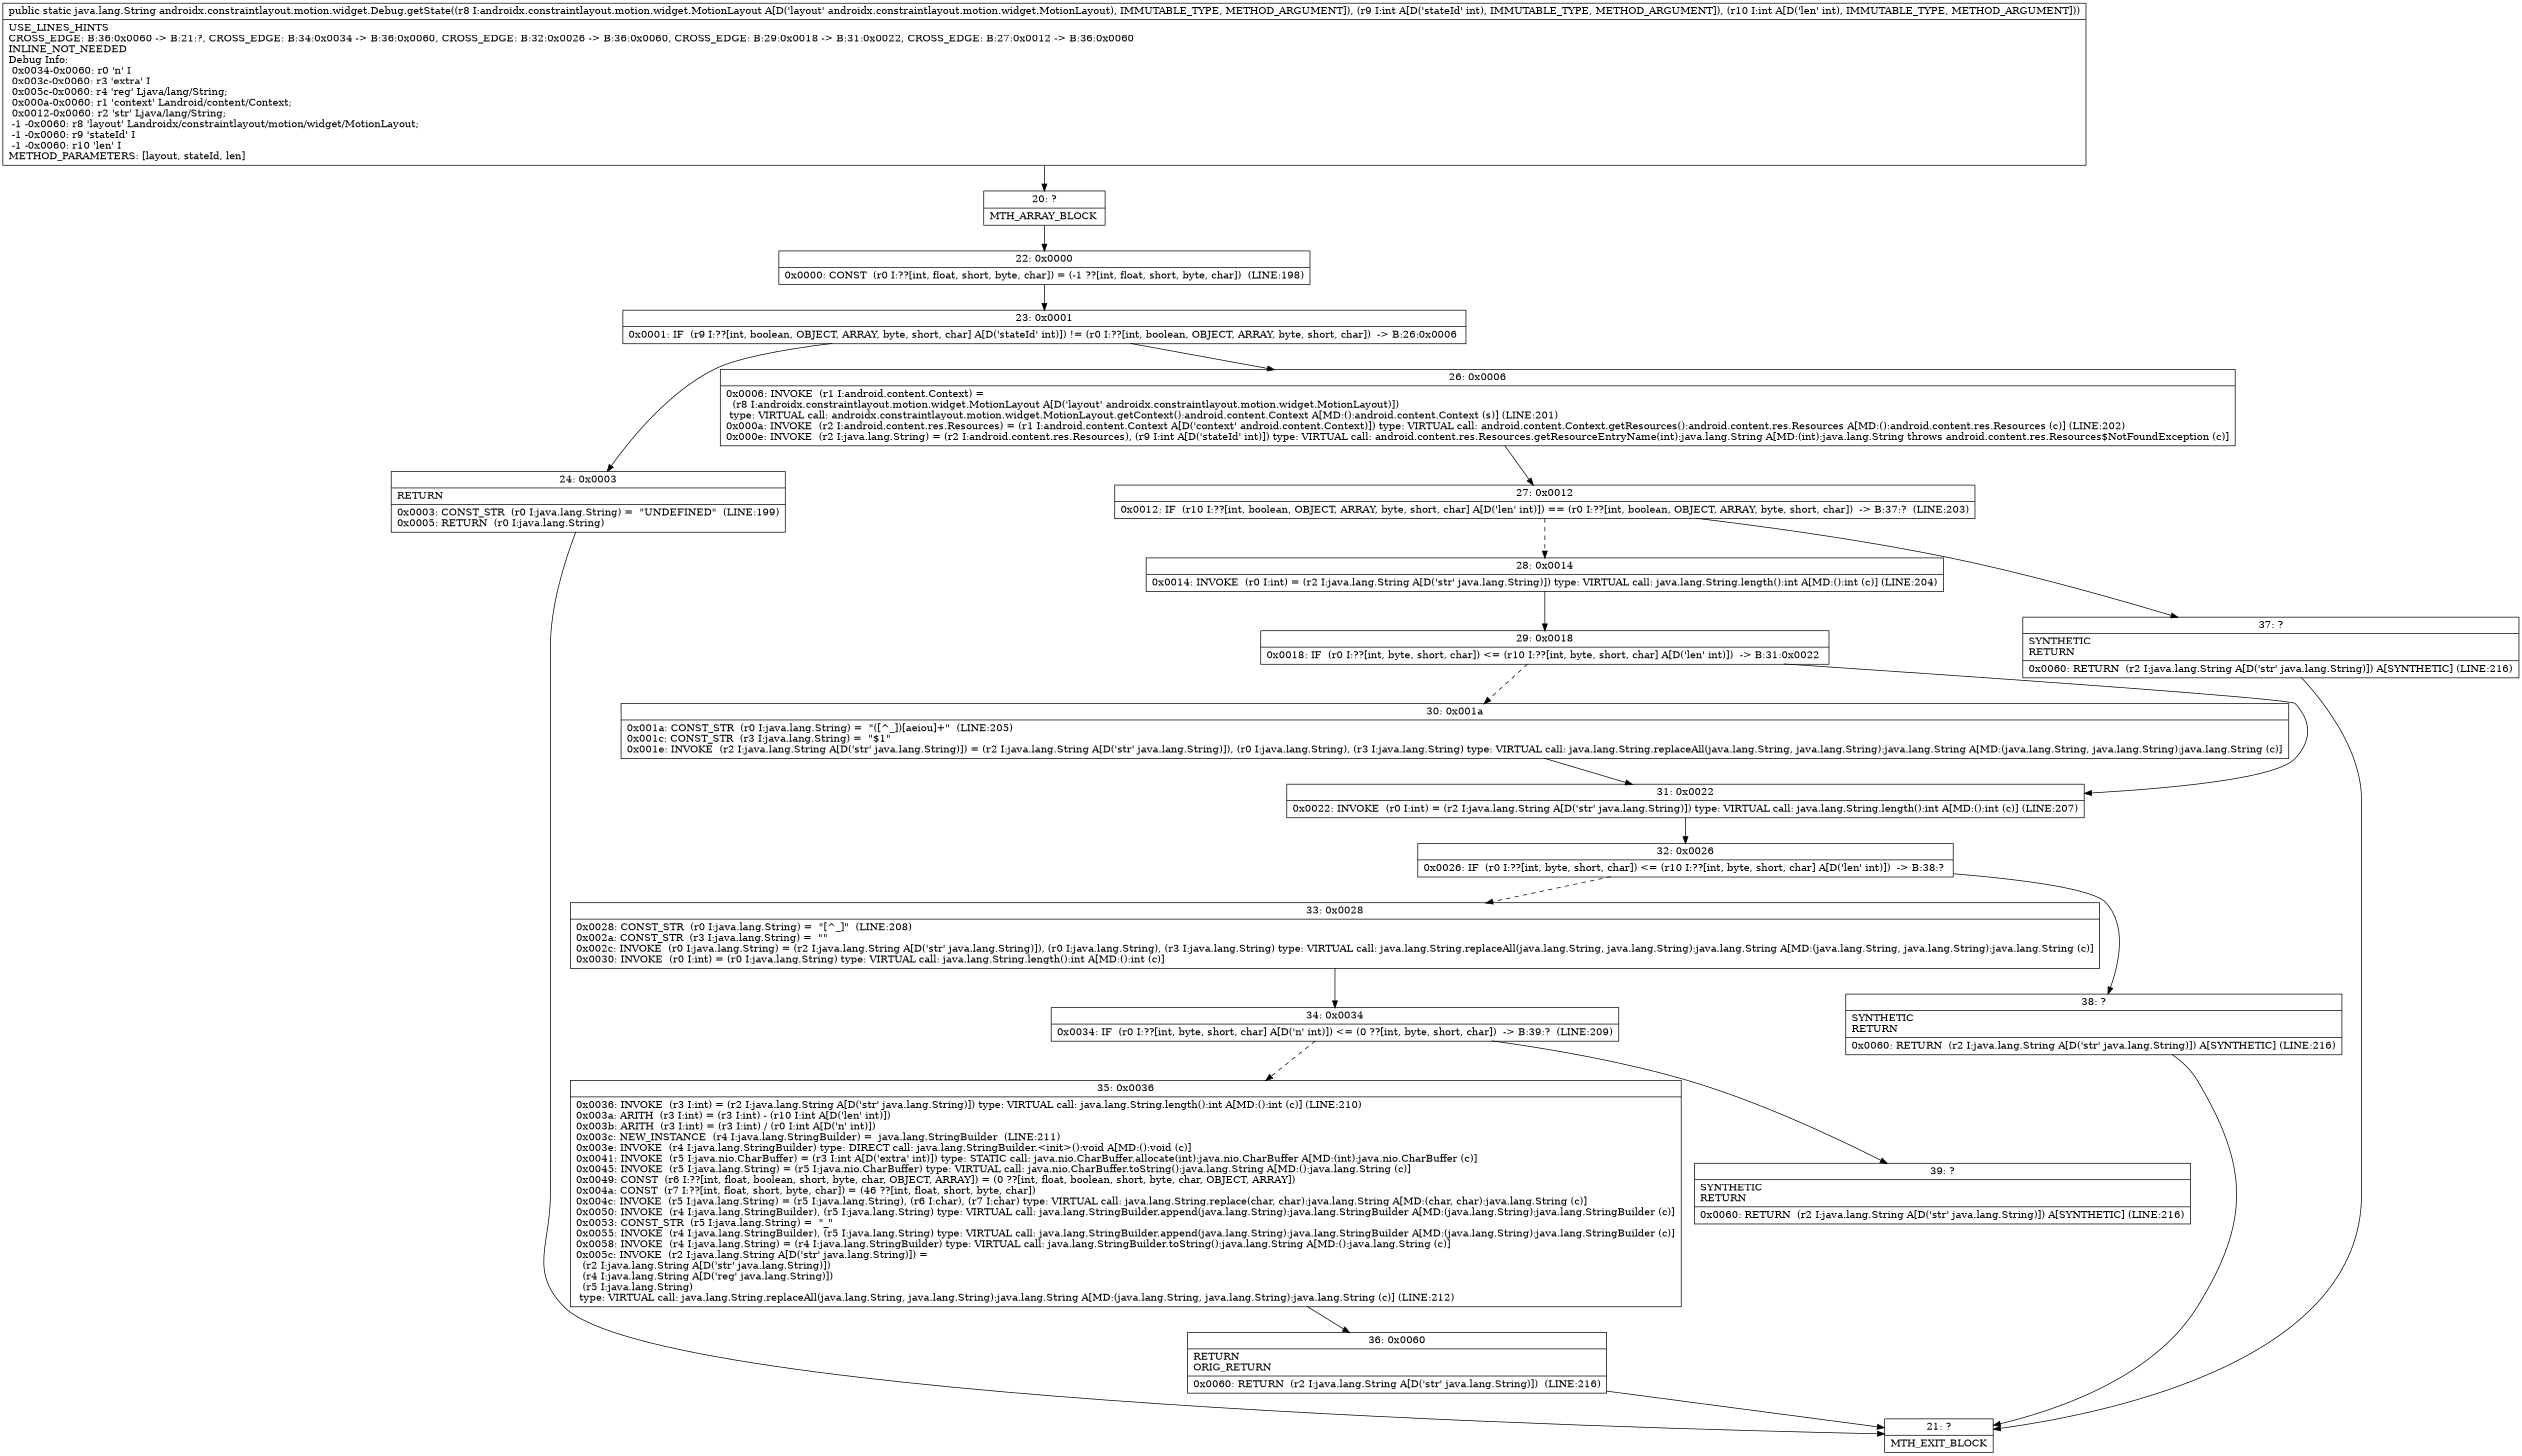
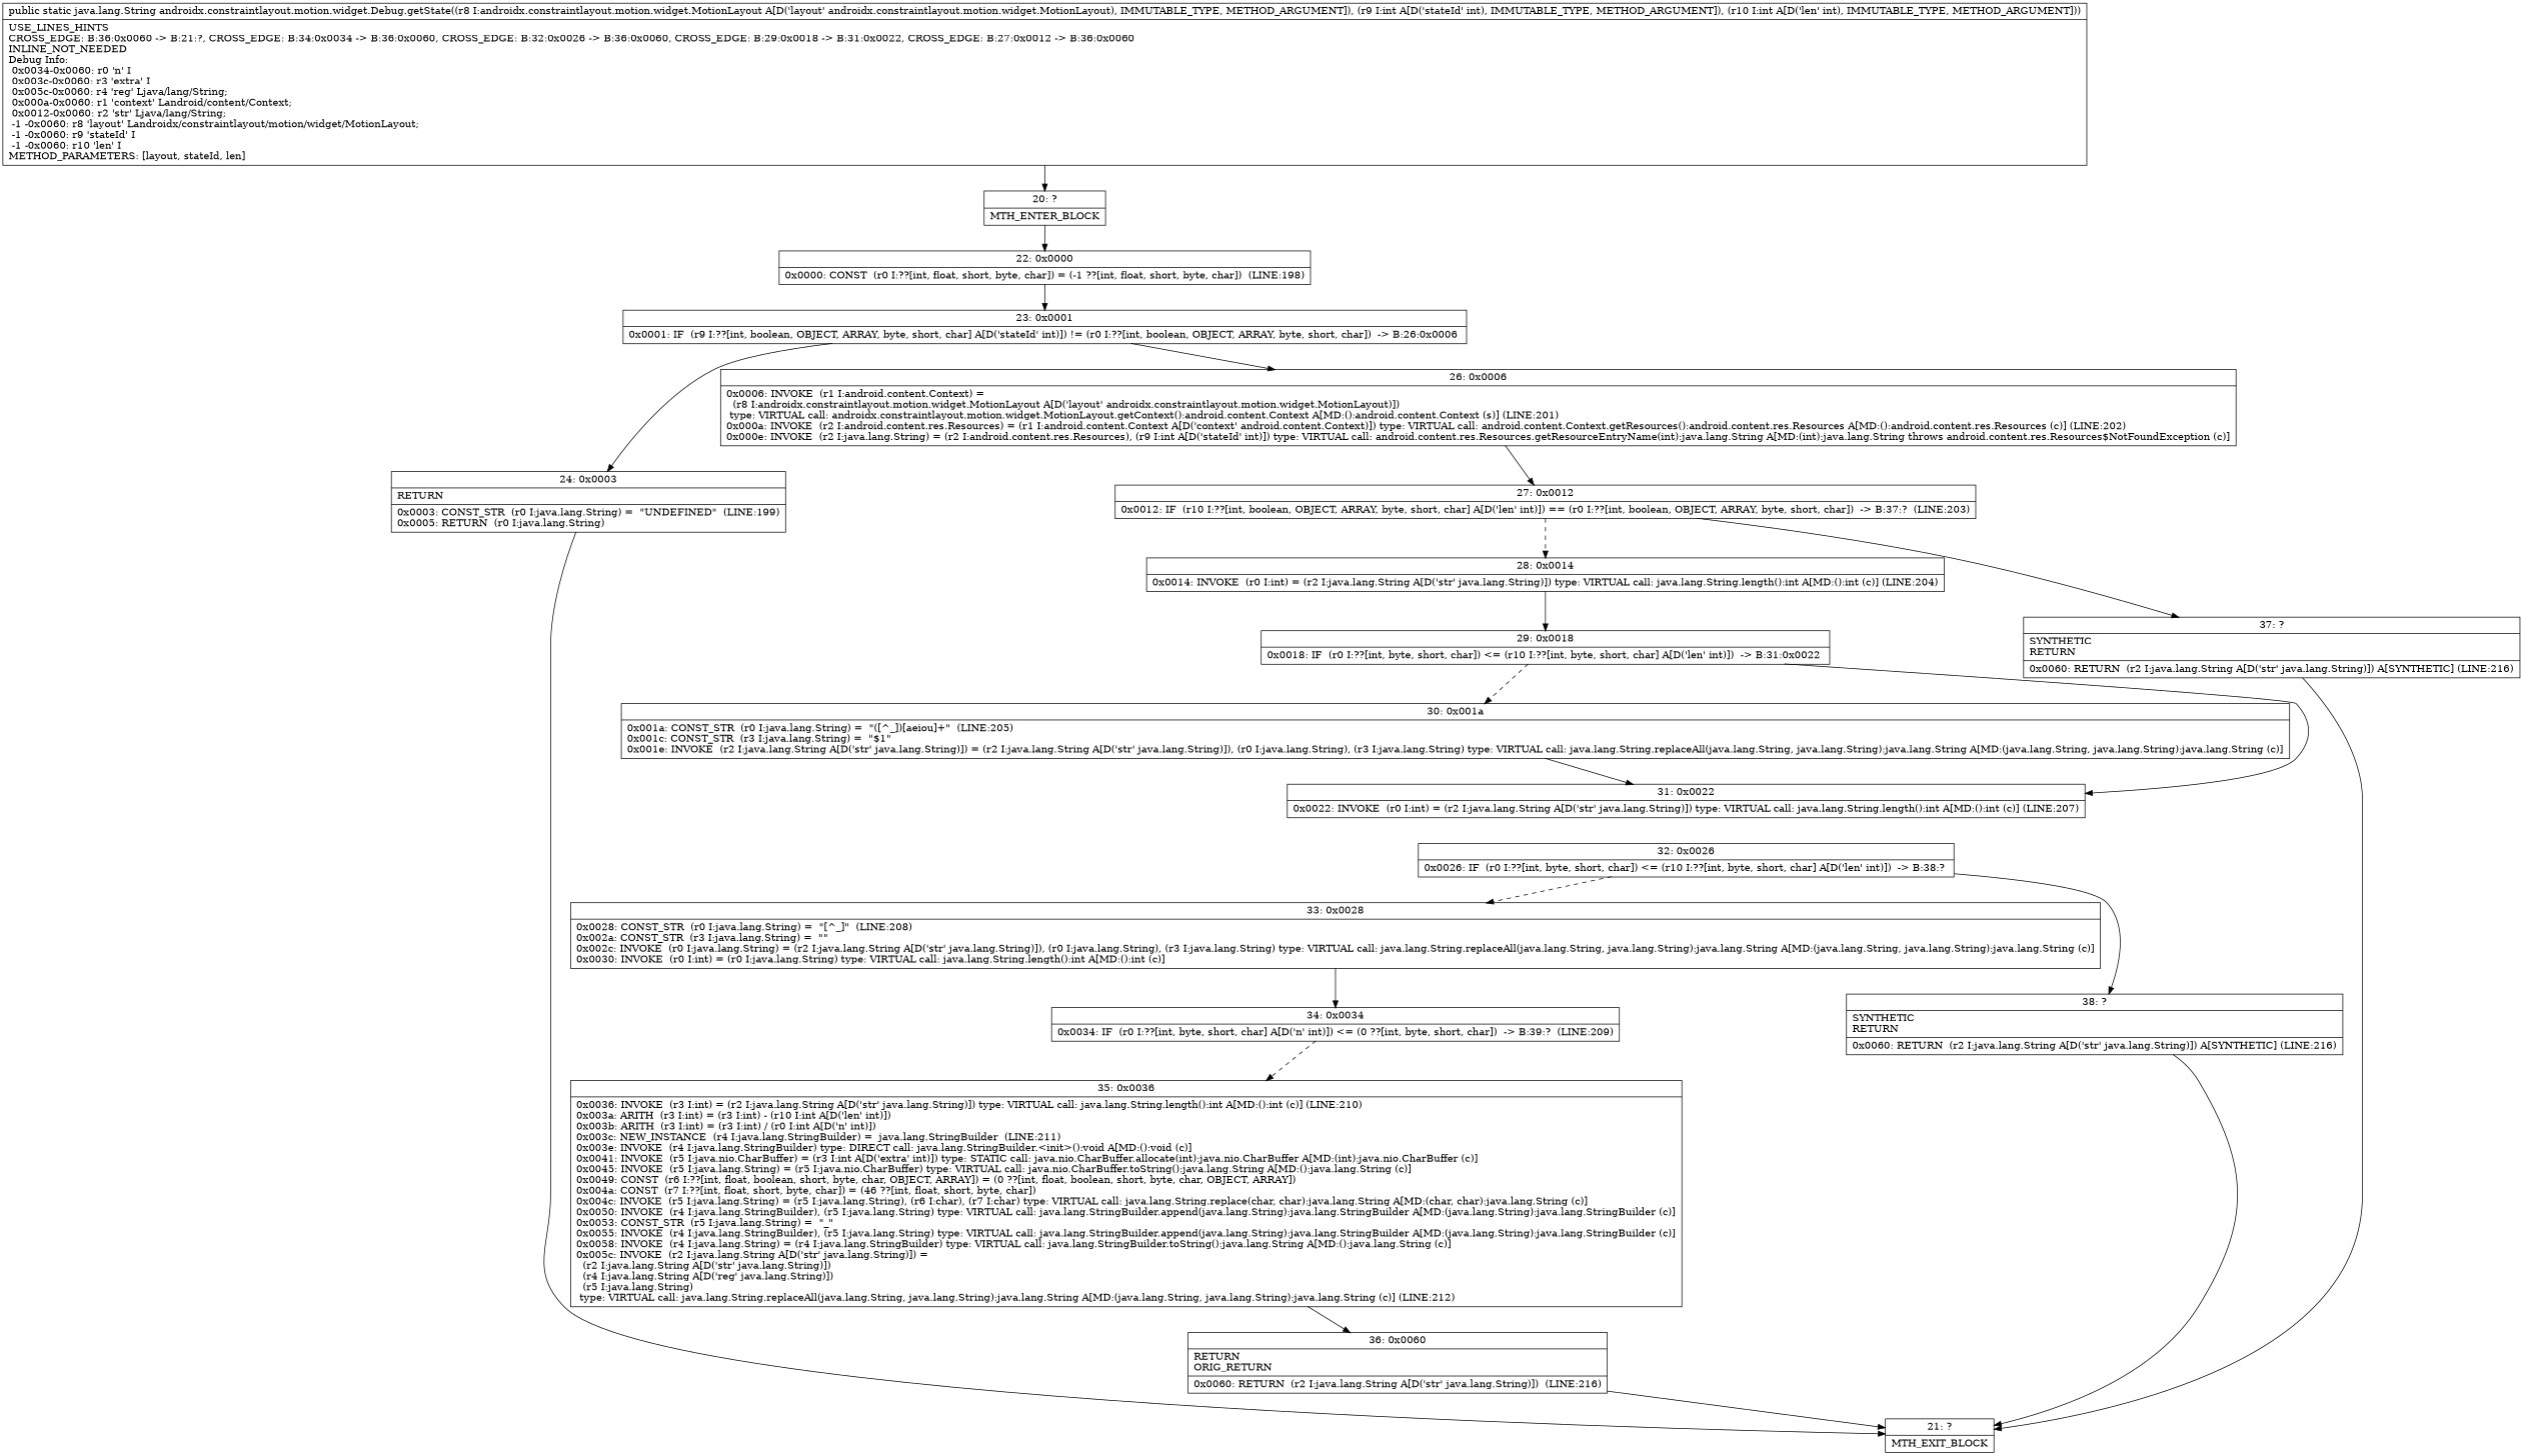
  digraph {
    node [shape=record]
-   n1 [label="{20\:\ ?|MTH_ARRAY_BLOCK\l}"]
+   n1 [label="{20\:\ ?|MTH_ENTER_BLOCK\l}"]
    n2 [label="{22\:\ 0x0000|0x0000: CONST  (r0 I:??[int, float, short, byte, char]) = (\-1 ??[int, float, short, byte, char])  (LINE:198)\l}"]
    n3 [label="{23\:\ 0x0001|0x0001: IF  (r9 I:??[int, boolean, OBJECT, ARRAY, byte, short, char] A[D('stateId' int)]) != (r0 I:??[int, boolean, OBJECT, ARRAY, byte, short, char])  \-\> B:26:0x0006 \l}"]
    n4 [label="{24\:\ 0x0003|RETURN\l|0x0003: CONST_STR  (r0 I:java.lang.String) =  \"UNDEFINED\"  (LINE:199)\l0x0005: RETURN  (r0 I:java.lang.String) \l}"]
    n5 [label="{26\:\ 0x0006|0x0006: INVOKE  (r1 I:android.content.Context) = \l  (r8 I:androidx.constraintlayout.motion.widget.MotionLayout A[D('layout' androidx.constraintlayout.motion.widget.MotionLayout)])\l type: VIRTUAL call: androidx.constraintlayout.motion.widget.MotionLayout.getContext():android.content.Context A[MD:():android.content.Context (s)] (LINE:201)\l0x000a: INVOKE  (r2 I:android.content.res.Resources) = (r1 I:android.content.Context A[D('context' android.content.Context)]) type: VIRTUAL call: android.content.Context.getResources():android.content.res.Resources A[MD:():android.content.res.Resources (c)] (LINE:202)\l0x000e: INVOKE  (r2 I:java.lang.String) = (r2 I:android.content.res.Resources), (r9 I:int A[D('stateId' int)]) type: VIRTUAL call: android.content.res.Resources.getResourceEntryName(int):java.lang.String A[MD:(int):java.lang.String throws android.content.res.Resources$NotFoundException (c)]\l}"]
    n6 [label="{21\:\ ?|MTH_EXIT_BLOCK\l}"]
    n7 [label="{27\:\ 0x0012|0x0012: IF  (r10 I:??[int, boolean, OBJECT, ARRAY, byte, short, char] A[D('len' int)]) == (r0 I:??[int, boolean, OBJECT, ARRAY, byte, short, char])  \-\> B:37:?  (LINE:203)\l}"]
    n8 [label="{28\:\ 0x0014|0x0014: INVOKE  (r0 I:int) = (r2 I:java.lang.String A[D('str' java.lang.String)]) type: VIRTUAL call: java.lang.String.length():int A[MD:():int (c)] (LINE:204)\l}"]
    n9 [label="{37\:\ ?|SYNTHETIC\lRETURN\l|0x0060: RETURN  (r2 I:java.lang.String A[D('str' java.lang.String)]) A[SYNTHETIC] (LINE:216)\l}"]
    n10 [label="{29\:\ 0x0018|0x0018: IF  (r0 I:??[int, byte, short, char]) \<= (r10 I:??[int, byte, short, char] A[D('len' int)])  \-\> B:31:0x0022 \l}"]
    n11 [label="{30\:\ 0x001a|0x001a: CONST_STR  (r0 I:java.lang.String) =  \"([^_])[aeiou]+\"  (LINE:205)\l0x001c: CONST_STR  (r3 I:java.lang.String) =  \"$1\" \l0x001e: INVOKE  (r2 I:java.lang.String A[D('str' java.lang.String)]) = (r2 I:java.lang.String A[D('str' java.lang.String)]), (r0 I:java.lang.String), (r3 I:java.lang.String) type: VIRTUAL call: java.lang.String.replaceAll(java.lang.String, java.lang.String):java.lang.String A[MD:(java.lang.String, java.lang.String):java.lang.String (c)]\l}"]
    n12 [label="{31\:\ 0x0022|0x0022: INVOKE  (r0 I:int) = (r2 I:java.lang.String A[D('str' java.lang.String)]) type: VIRTUAL call: java.lang.String.length():int A[MD:():int (c)] (LINE:207)\l}"]
    n13 [label="{32\:\ 0x0026|0x0026: IF  (r0 I:??[int, byte, short, char]) \<= (r10 I:??[int, byte, short, char] A[D('len' int)])  \-\> B:38:? \l}"]
    n14 [label="{33\:\ 0x0028|0x0028: CONST_STR  (r0 I:java.lang.String) =  \"[^_]\"  (LINE:208)\l0x002a: CONST_STR  (r3 I:java.lang.String) =  \"\" \l0x002c: INVOKE  (r0 I:java.lang.String) = (r2 I:java.lang.String A[D('str' java.lang.String)]), (r0 I:java.lang.String), (r3 I:java.lang.String) type: VIRTUAL call: java.lang.String.replaceAll(java.lang.String, java.lang.String):java.lang.String A[MD:(java.lang.String, java.lang.String):java.lang.String (c)]\l0x0030: INVOKE  (r0 I:int) = (r0 I:java.lang.String) type: VIRTUAL call: java.lang.String.length():int A[MD:():int (c)]\l}"]
    n15 [label="{38\:\ ?|SYNTHETIC\lRETURN\l|0x0060: RETURN  (r2 I:java.lang.String A[D('str' java.lang.String)]) A[SYNTHETIC] (LINE:216)\l}"]
    n16 [label="{34\:\ 0x0034|0x0034: IF  (r0 I:??[int, byte, short, char] A[D('n' int)]) \<= (0 ??[int, byte, short, char])  \-\> B:39:?  (LINE:209)\l}"]
    n17 [label="{35\:\ 0x0036|0x0036: INVOKE  (r3 I:int) = (r2 I:java.lang.String A[D('str' java.lang.String)]) type: VIRTUAL call: java.lang.String.length():int A[MD:():int (c)] (LINE:210)\l0x003a: ARITH  (r3 I:int) = (r3 I:int) \- (r10 I:int A[D('len' int)]) \l0x003b: ARITH  (r3 I:int) = (r3 I:int) \/ (r0 I:int A[D('n' int)]) \l0x003c: NEW_INSTANCE  (r4 I:java.lang.StringBuilder) =  java.lang.StringBuilder  (LINE:211)\l0x003e: INVOKE  (r4 I:java.lang.StringBuilder) type: DIRECT call: java.lang.StringBuilder.\<init\>():void A[MD:():void (c)]\l0x0041: INVOKE  (r5 I:java.nio.CharBuffer) = (r3 I:int A[D('extra' int)]) type: STATIC call: java.nio.CharBuffer.allocate(int):java.nio.CharBuffer A[MD:(int):java.nio.CharBuffer (c)]\l0x0045: INVOKE  (r5 I:java.lang.String) = (r5 I:java.nio.CharBuffer) type: VIRTUAL call: java.nio.CharBuffer.toString():java.lang.String A[MD:():java.lang.String (c)]\l0x0049: CONST  (r6 I:??[int, float, boolean, short, byte, char, OBJECT, ARRAY]) = (0 ??[int, float, boolean, short, byte, char, OBJECT, ARRAY]) \l0x004a: CONST  (r7 I:??[int, float, short, byte, char]) = (46 ??[int, float, short, byte, char]) \l0x004c: INVOKE  (r5 I:java.lang.String) = (r5 I:java.lang.String), (r6 I:char), (r7 I:char) type: VIRTUAL call: java.lang.String.replace(char, char):java.lang.String A[MD:(char, char):java.lang.String (c)]\l0x0050: INVOKE  (r4 I:java.lang.StringBuilder), (r5 I:java.lang.String) type: VIRTUAL call: java.lang.StringBuilder.append(java.lang.String):java.lang.StringBuilder A[MD:(java.lang.String):java.lang.StringBuilder (c)]\l0x0053: CONST_STR  (r5 I:java.lang.String) =  \"_\" \l0x0055: INVOKE  (r4 I:java.lang.StringBuilder), (r5 I:java.lang.String) type: VIRTUAL call: java.lang.StringBuilder.append(java.lang.String):java.lang.StringBuilder A[MD:(java.lang.String):java.lang.StringBuilder (c)]\l0x0058: INVOKE  (r4 I:java.lang.String) = (r4 I:java.lang.StringBuilder) type: VIRTUAL call: java.lang.StringBuilder.toString():java.lang.String A[MD:():java.lang.String (c)]\l0x005c: INVOKE  (r2 I:java.lang.String A[D('str' java.lang.String)]) = \l  (r2 I:java.lang.String A[D('str' java.lang.String)])\l  (r4 I:java.lang.String A[D('reg' java.lang.String)])\l  (r5 I:java.lang.String)\l type: VIRTUAL call: java.lang.String.replaceAll(java.lang.String, java.lang.String):java.lang.String A[MD:(java.lang.String, java.lang.String):java.lang.String (c)] (LINE:212)\l}"]
-   n18 [label="{39\:\ ?|SYNTHETIC\lRETURN\l|0x0060: RETURN  (r2 I:java.lang.String A[D('str' java.lang.String)]) A[SYNTHETIC] (LINE:216)\l}"]
    n19 [label="{36\:\ 0x0060|RETURN\lORIG_RETURN\l|0x0060: RETURN  (r2 I:java.lang.String A[D('str' java.lang.String)])  (LINE:216)\l}"]
    n20 [label="{public static java.lang.String androidx.constraintlayout.motion.widget.Debug.getState((r8 I:androidx.constraintlayout.motion.widget.MotionLayout A[D('layout' androidx.constraintlayout.motion.widget.MotionLayout), IMMUTABLE_TYPE, METHOD_ARGUMENT]), (r9 I:int A[D('stateId' int), IMMUTABLE_TYPE, METHOD_ARGUMENT]), (r10 I:int A[D('len' int), IMMUTABLE_TYPE, METHOD_ARGUMENT]))  | USE_LINES_HINTS\lCROSS_EDGE: B:36:0x0060 \-\> B:21:?, CROSS_EDGE: B:34:0x0034 \-\> B:36:0x0060, CROSS_EDGE: B:32:0x0026 \-\> B:36:0x0060, CROSS_EDGE: B:29:0x0018 \-\> B:31:0x0022, CROSS_EDGE: B:27:0x0012 \-\> B:36:0x0060\lINLINE_NOT_NEEDED\lDebug Info:\l  0x0034\-0x0060: r0 'n' I\l  0x003c\-0x0060: r3 'extra' I\l  0x005c\-0x0060: r4 'reg' Ljava\/lang\/String;\l  0x000a\-0x0060: r1 'context' Landroid\/content\/Context;\l  0x0012\-0x0060: r2 'str' Ljava\/lang\/String;\l  \-1 \-0x0060: r8 'layout' Landroidx\/constraintlayout\/motion\/widget\/MotionLayout;\l  \-1 \-0x0060: r9 'stateId' I\l  \-1 \-0x0060: r10 'len' I\lMETHOD_PARAMETERS: [layout, stateId, len]\l}"]
    n1 -> n2
    n2 -> n3
    n3 -> n4 [style=solid]
    n3 -> n5
    n4 -> n6
    n5 -> n7
    n7 -> n8 [style=dashed]
    n7 -> n9
    n8 -> n10
    n9 -> n6
    n10 -> n11 [style=dashed]
    n10 -> n12
    n11 -> n12
-   n12 -> n13
    n13 -> n14 [style=dashed]
    n13 -> n15
    n14 -> n16
    n15 -> n6
    n16 -> n17 [style=dashed]
-   n16 -> n18
    n17 -> n19
    n19 -> n6
    n20 -> n1
  }
